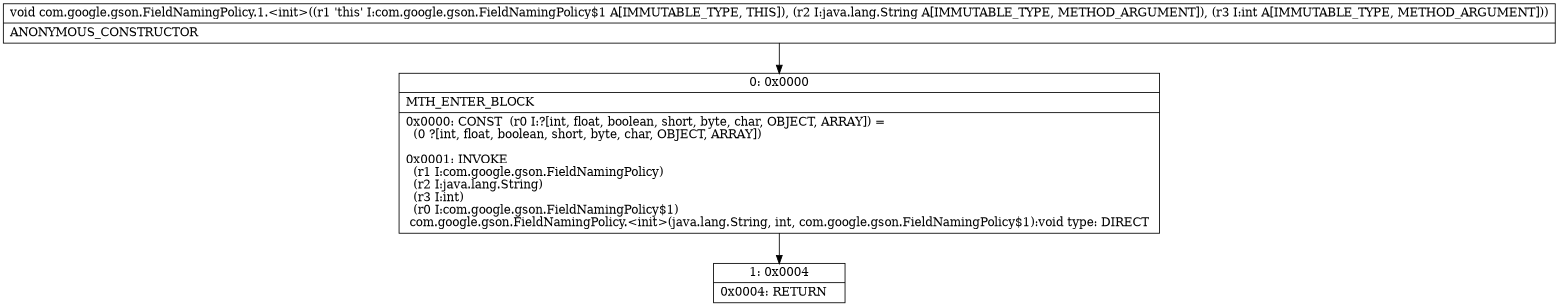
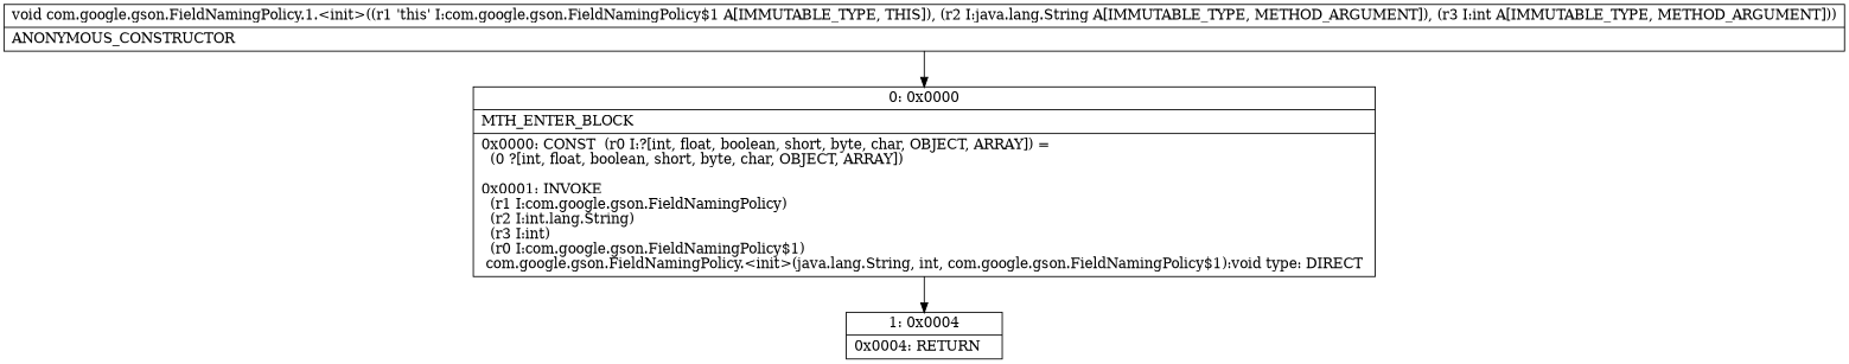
  digraph {
    node [shape=record]
-   n1 [label="{0\:\ 0x0000|MTH_ENTER_BLOCK\l|0x0000: CONST  (r0 I:?[int, float, boolean, short, byte, char, OBJECT, ARRAY]) = \l  (0 ?[int, float, boolean, short, byte, char, OBJECT, ARRAY])\l \l0x0001: INVOKE  \l  (r1 I:com.google.gson.FieldNamingPolicy)\l  (r2 I:java.lang.String)\l  (r3 I:int)\l  (r0 I:com.google.gson.FieldNamingPolicy$1)\l com.google.gson.FieldNamingPolicy.\<init\>(java.lang.String, int, com.google.gson.FieldNamingPolicy$1):void type: DIRECT \l}"]
+   n1 [label="{0\:\ 0x0000|MTH_ENTER_BLOCK\l|0x0000: CONST  (r0 I:?[int, float, boolean, short, byte, char, OBJECT, ARRAY]) = \l  (0 ?[int, float, boolean, short, byte, char, OBJECT, ARRAY])\l \l0x0001: INVOKE  \l  (r1 I:com.google.gson.FieldNamingPolicy)\l  (r2 I:int.lang.String)\l  (r3 I:int)\l  (r0 I:com.google.gson.FieldNamingPolicy$1)\l com.google.gson.FieldNamingPolicy.\<init\>(java.lang.String, int, com.google.gson.FieldNamingPolicy$1):void type: DIRECT \l}"]
    n2 [label="{1\:\ 0x0004|0x0004: RETURN   \l}"]
    n3 [label="{void com.google.gson.FieldNamingPolicy.1.\<init\>((r1 'this' I:com.google.gson.FieldNamingPolicy$1 A[IMMUTABLE_TYPE, THIS]), (r2 I:java.lang.String A[IMMUTABLE_TYPE, METHOD_ARGUMENT]), (r3 I:int A[IMMUTABLE_TYPE, METHOD_ARGUMENT]))  | ANONYMOUS_CONSTRUCTOR\l}"]
    n1 -> n2
    n3 -> n1
  }
